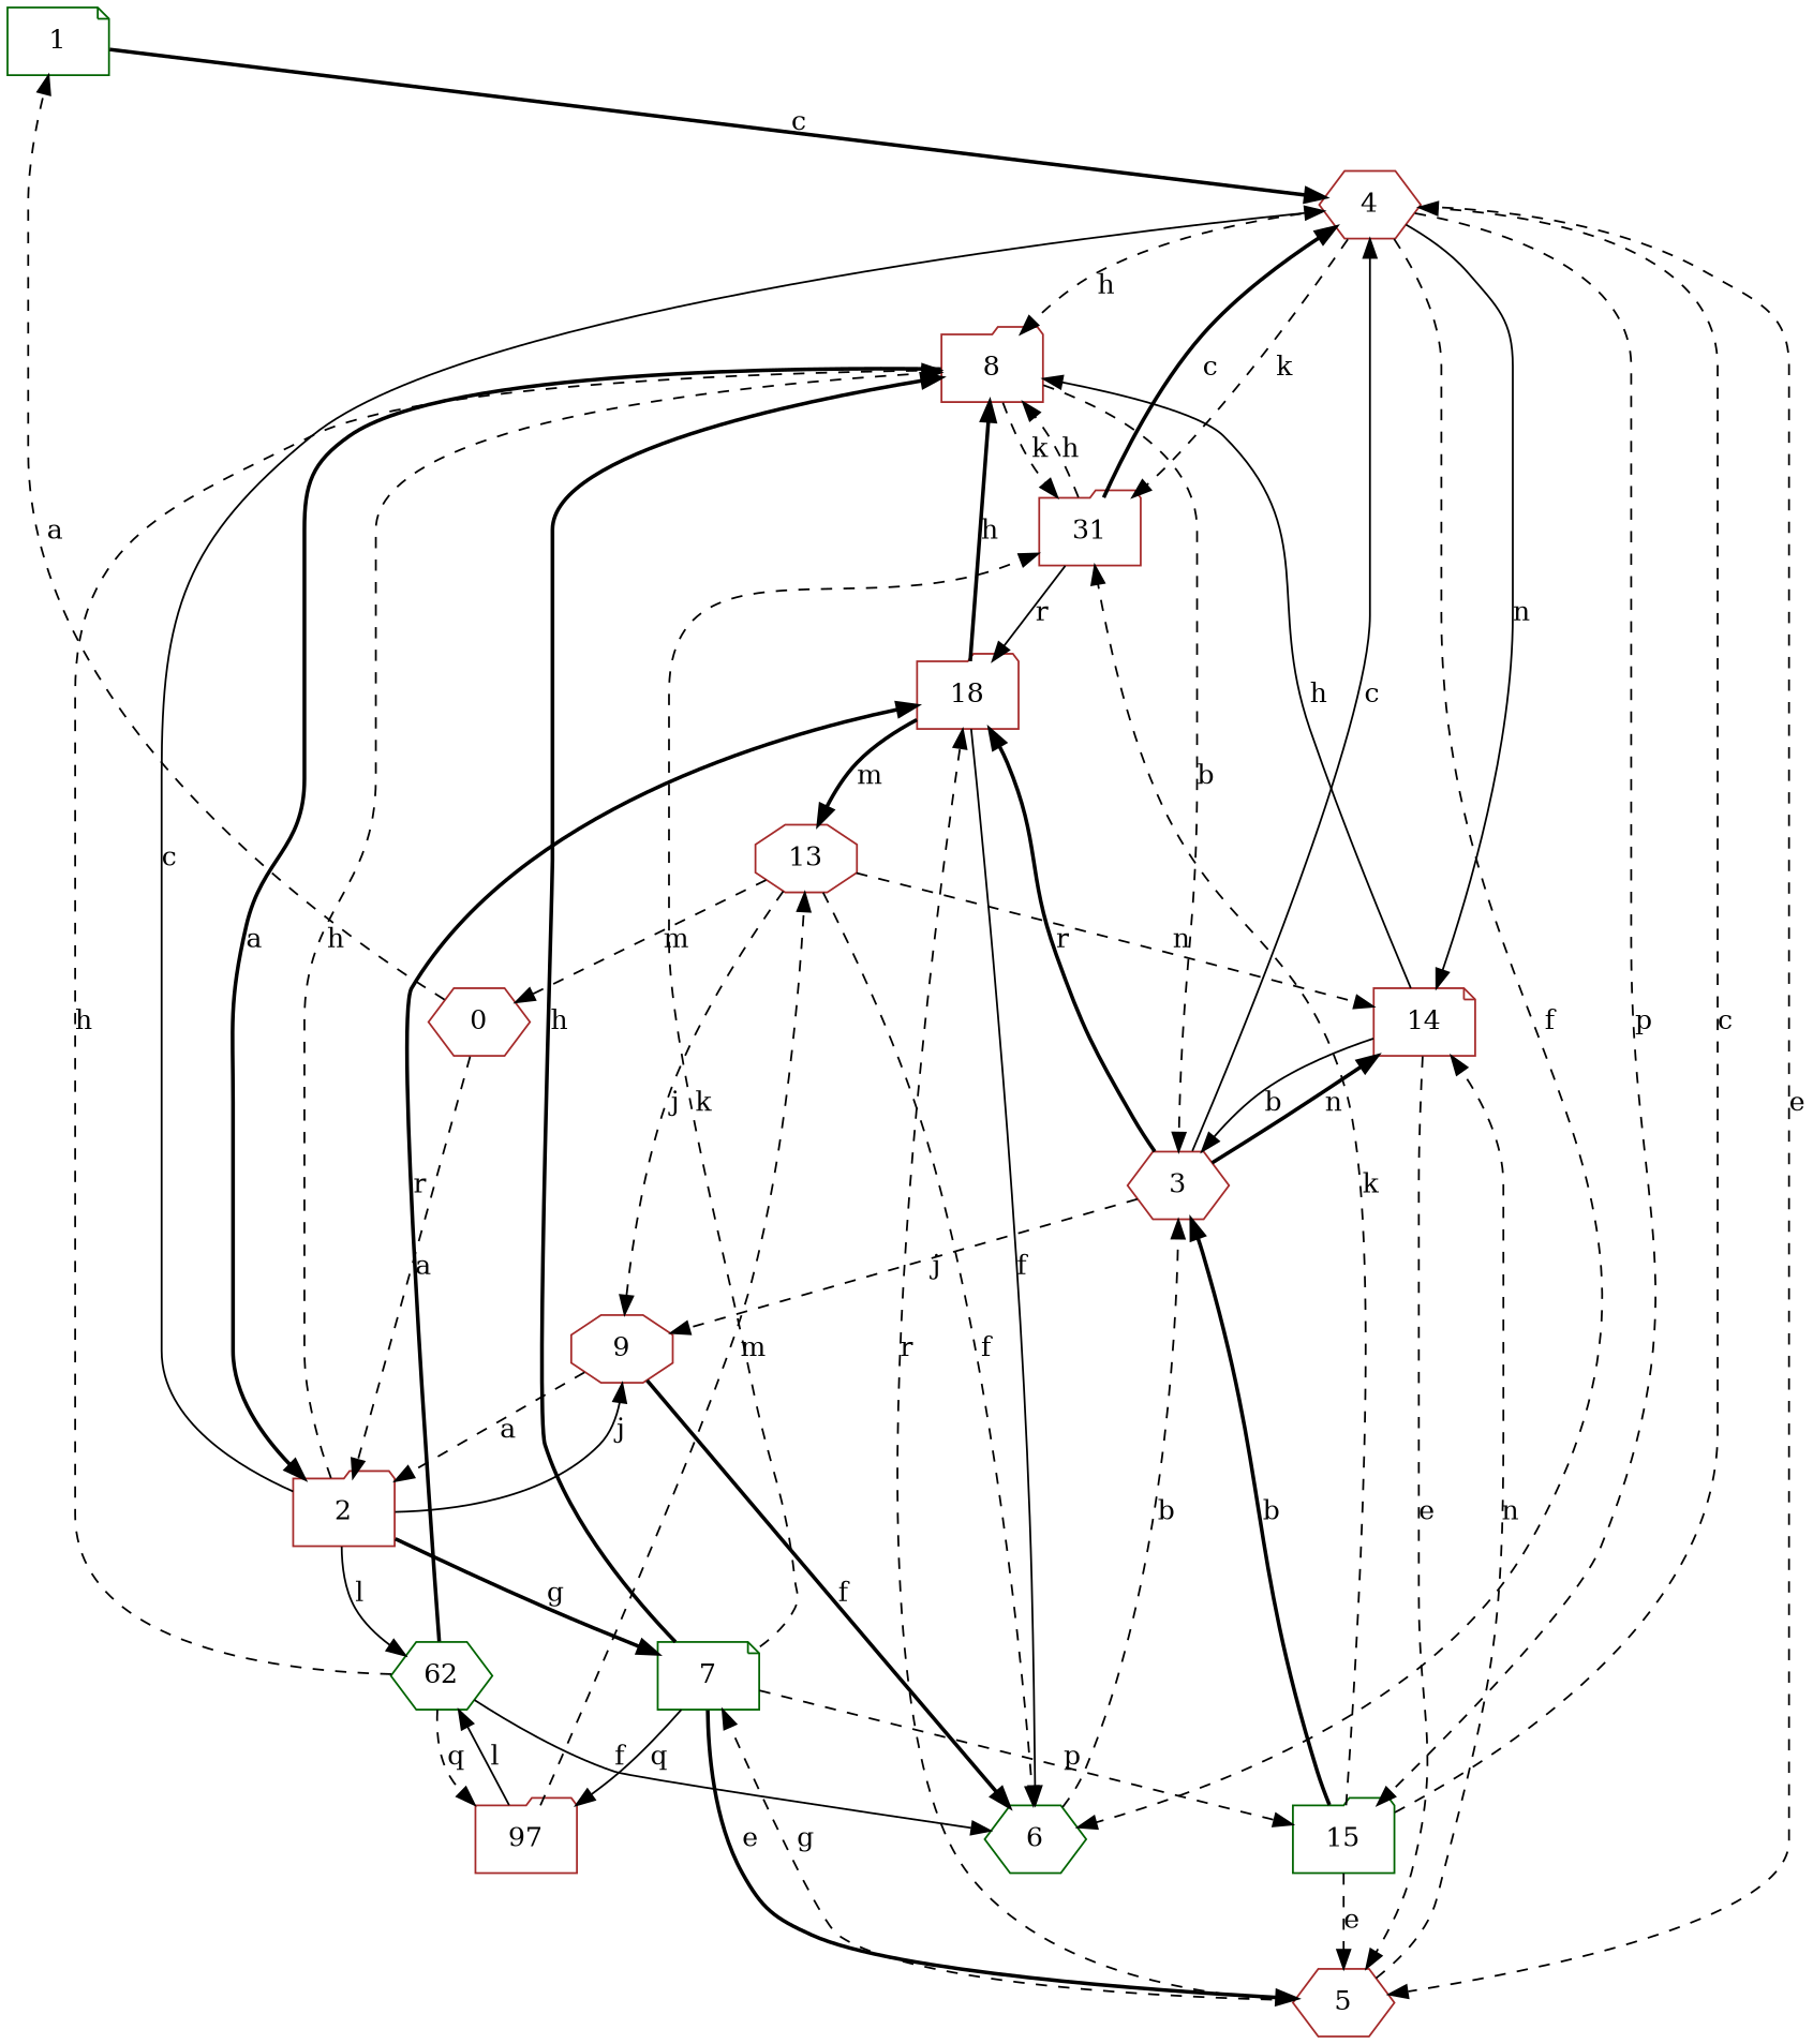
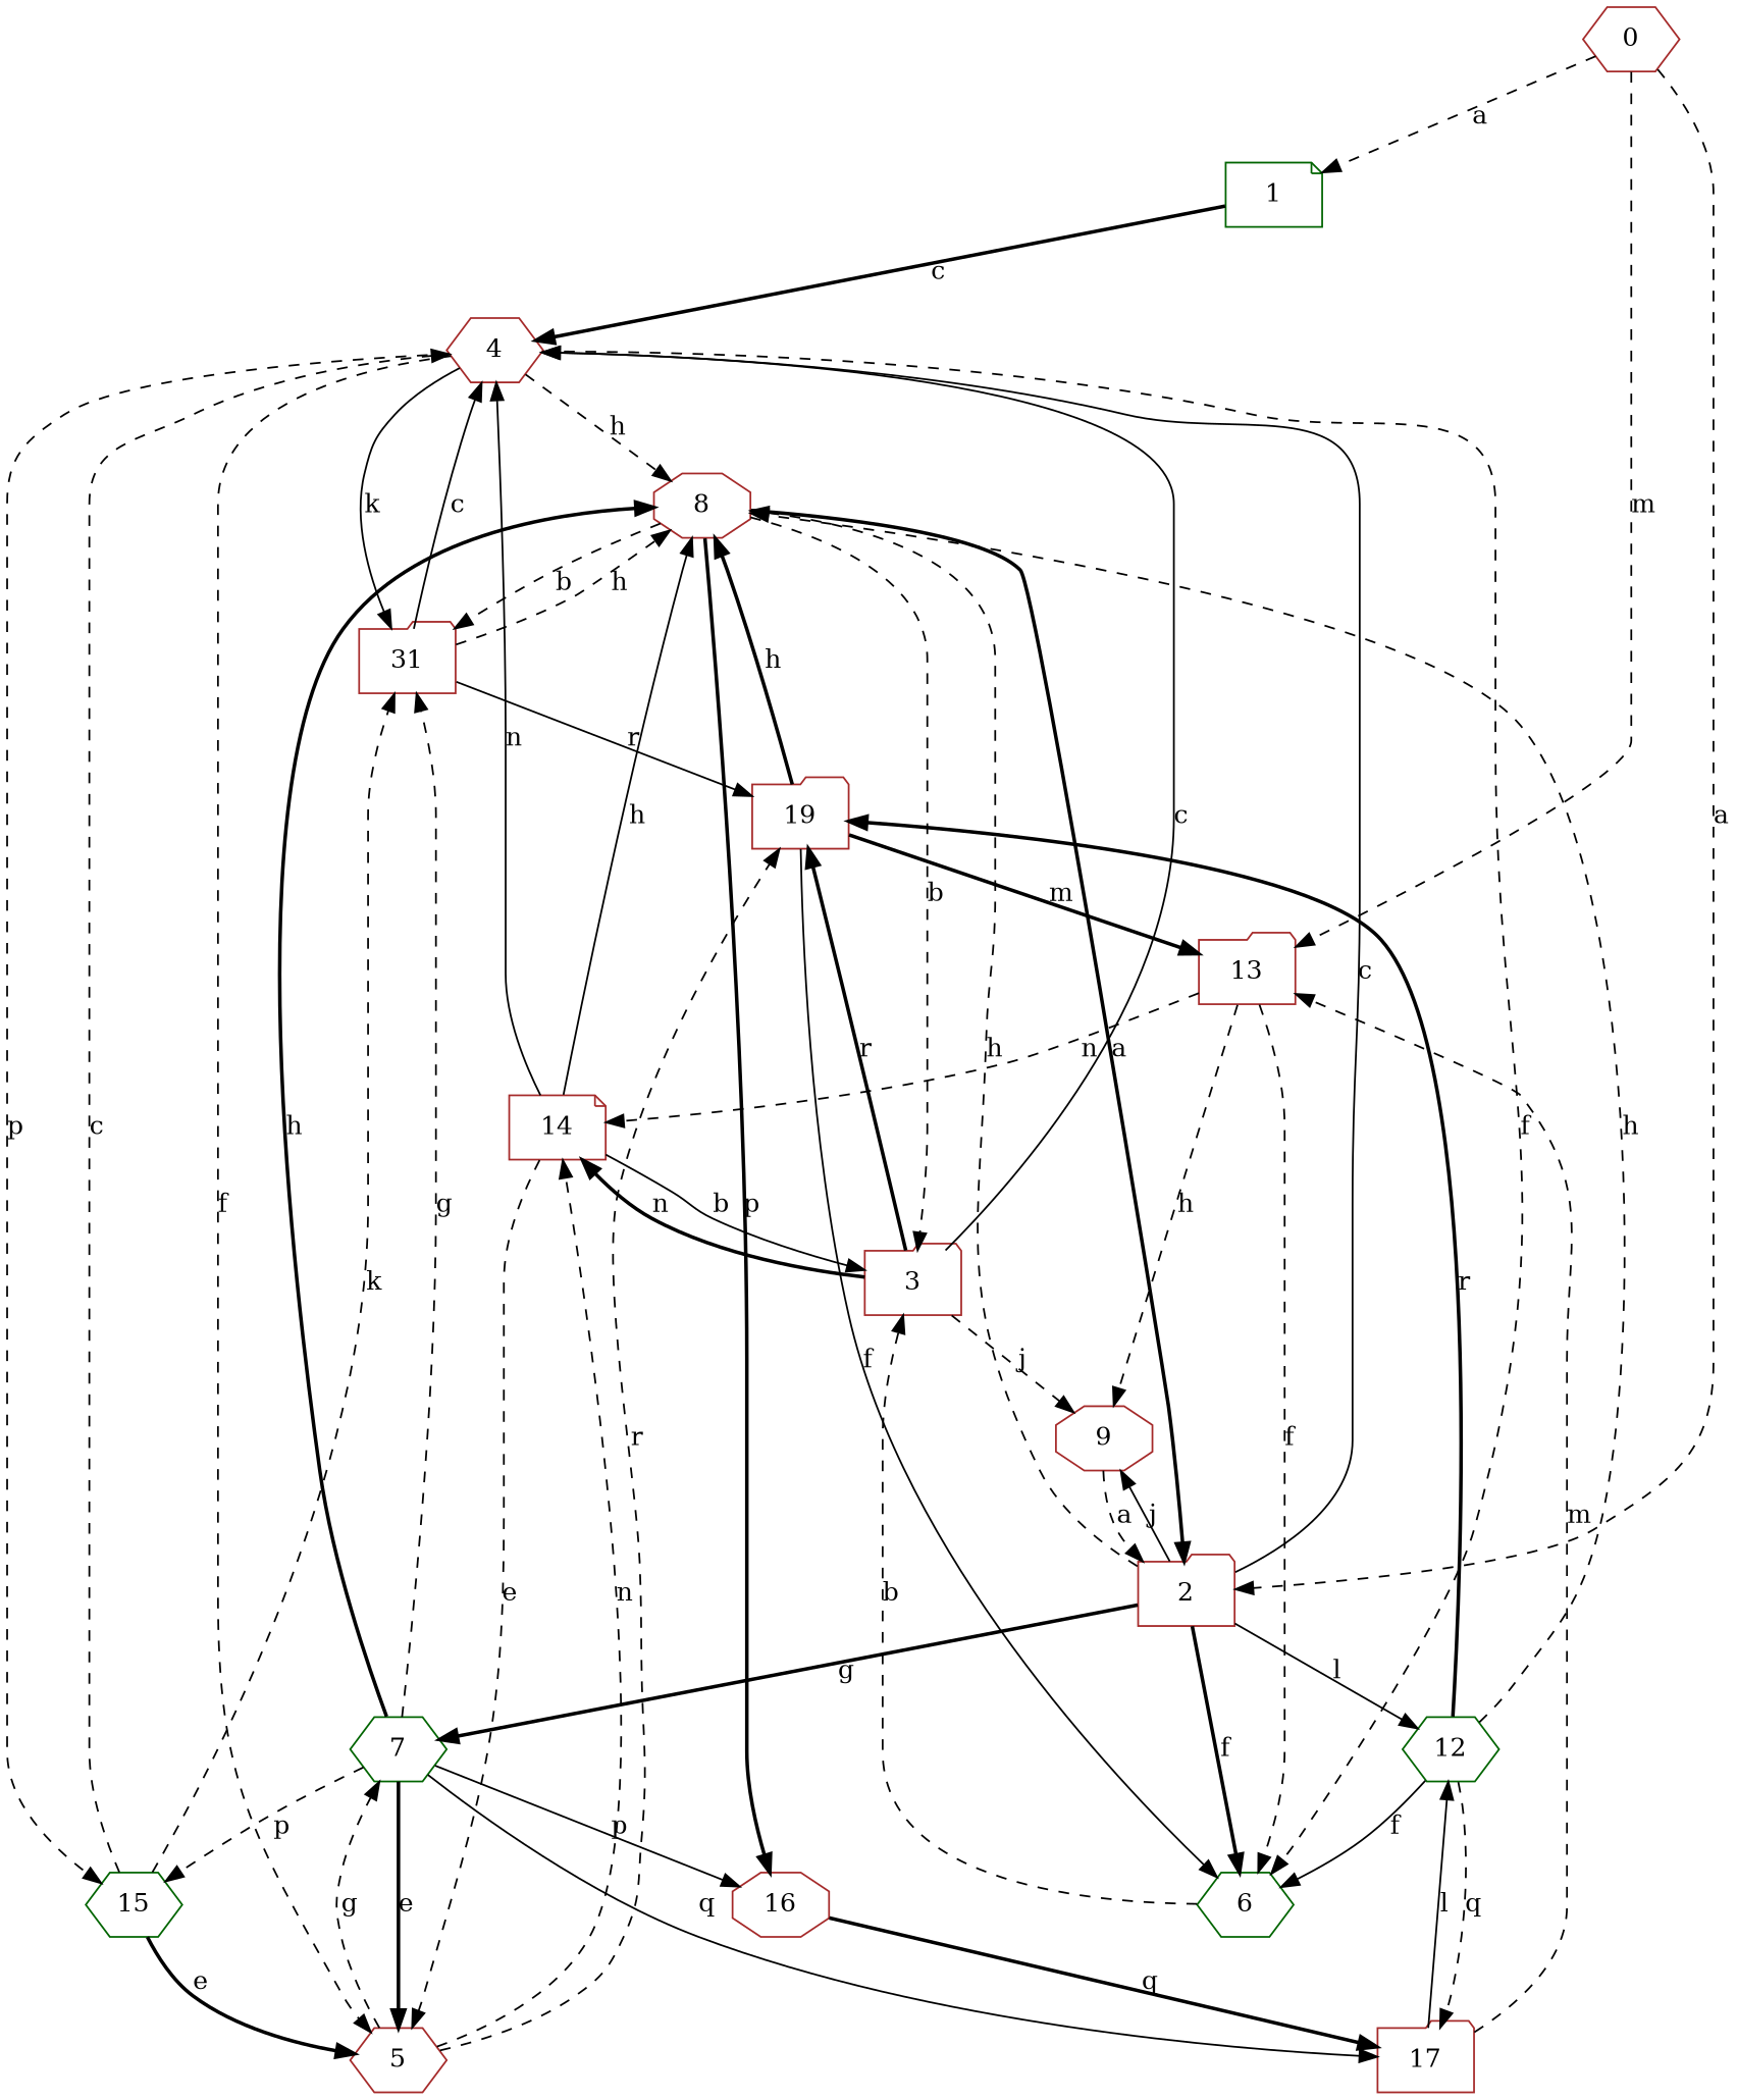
  strict digraph {
    node [color=brown shape=hexagon]
    edge [style=dashed]
    1 [color=darkgreen shape=note]
    4
-   8 [shape=folder]
+   8 [shape=octagon]
    14 [shape=note]
    5
    6 [color=darkgreen]
    n7 [label=31 shape=folder]
-   15 [color=darkgreen shape=folder]
+   15 [color=darkgreen]
    2 [shape=folder]
-   7 [color=darkgreen shape=note]
+   7 [color=darkgreen]
    9 [shape=octagon]
-   12 [color=darkgreen label=62]
-   3
-   19 [shape=folder label=18]
-   17 [shape=folder label=97]
-   13 [shape=octagon]
+   12 [color=darkgreen]
+   3 [shape=folder]
+   19 [shape=folder]
+   16 [shape=octagon]
+   17 [shape=folder]
+   13 [shape=folder]
    0
    1 -> 4 [label=c style=bold]
    4 -> 8 [label=h]
-   4 -> 14 [label=n style=solid]
-   4 -> 5 [label=e]
+   14 -> 4 [label=n style=solid]
+   4 -> 5 [label=f]
    4 -> 6 [label=f]
-   4 -> n7 [label=k]
+   4 -> n7 [label=k style=solid]
    4 -> 15 [label=p]
-   8 -> n7 [label=k]
+   8 -> n7 [label=b]
    8 -> 2 [label=a style=bold]
    8 -> 3 [label=b]
+   8 -> 16 [label=p style=bold]
    14 -> 8 [label=h style=solid]
    14 -> 5 [label=e]
    14 -> 3 [label=b style=solid]
    5 -> 14 [label=n]
    5 -> 7 [label=g]
    5 -> 19 [label=r]
    6 -> 3 [label=b]
-   n7 -> 4 [label=c style=bold]
+   n7 -> 4 [label=c style=solid]
    n7 -> 8 [label=h]
    n7 -> 19 [label=r style=solid]
    15 -> 4 [label=c]
-   15 -> 5 [label=e]
+   15 -> 5 [label=e style=bold]
    15 -> n7 [label=k]
-   15 -> 3 [label=b style=bold]
    2 -> 4 [label=c style=solid]
    2 -> 8 [label=h]
    2 -> 7 [label=g style=bold]
    2 -> 9 [label=j style=solid]
    2 -> 12 [label=l style=solid]
    7 -> 8 [label=h style=bold]
    7 -> 5 [label=e style=bold]
-   7 -> n7 [label=k]
+   7 -> n7 [label=g]
    7 -> 15 [label=p]
+   7 -> 16 [label=p style=solid]
    7 -> 17 [label=q style=solid]
-   9 -> 6 [label=f style=bold]
+   2 -> 6 [label=f style=bold]
    9 -> 2 [label=a]
    12 -> 8 [label=h]
    12 -> 6 [label=f style=solid]
    12 -> 19 [label=r style=bold]
    12 -> 17 [label=q]
    3 -> 4 [label=c style=solid]
    3 -> 14 [label=n style=bold]
    3 -> 9 [label=j]
    3 -> 19 [label=r style=bold]
    19 -> 8 [label=h style=bold]
    19 -> 6 [label=f style=solid]
    19 -> 13 [label=m style=bold]
+   16 -> 17 [label=q style=bold]
    17 -> 12 [label=l style=solid]
    17 -> 13 [label=m]
    13 -> 14 [label=n]
    13 -> 6 [label=f]
-   13 -> 9 [label=j]
+   13 -> 9 [label=h]
    0 -> 1 [label=a]
    0 -> 2 [label=a]
-   13 -> 0 [label=m]
+   0 -> 13 [label=m]
  }
